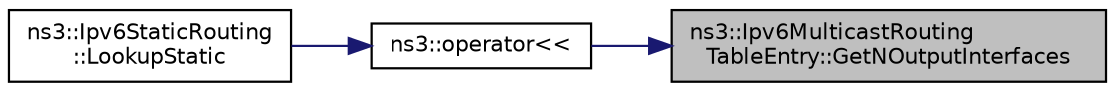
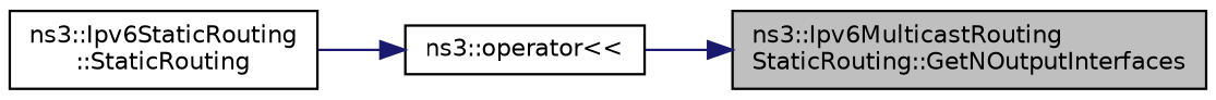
  digraph {
    rankdir=RL
    node [color=black fillcolor=white fontname=Helvetica fontsize=10 shape=record style=filled]
    edge [color=midnightblue dir=back fontname=Helvetica fontsize=10 labelfontname=Helvetica labelfontsize=10 style=solid]
-   n1 [fillcolor=grey75 fontcolor=black height=0.2 label="ns3::Ipv6MulticastRouting\lTableEntry::GetNOutputInterfaces" width=0.4]
+   n1 [fillcolor=grey75 fontcolor=black height=0.2 label="ns3::Ipv6MulticastRouting\lStaticRouting::GetNOutputInterfaces" width=0.4]
    n2 [height=0.2 label="ns3::operator\<\<" width=0.4]
-   n3 [height=0.2 label="ns3::Ipv6StaticRouting\l::LookupStatic" width=0.4]
+   n3 [height=0.2 label="ns3::Ipv6StaticRouting\l::StaticRouting" width=0.4]
    n1 -> n2
    n2 -> n3
  }
